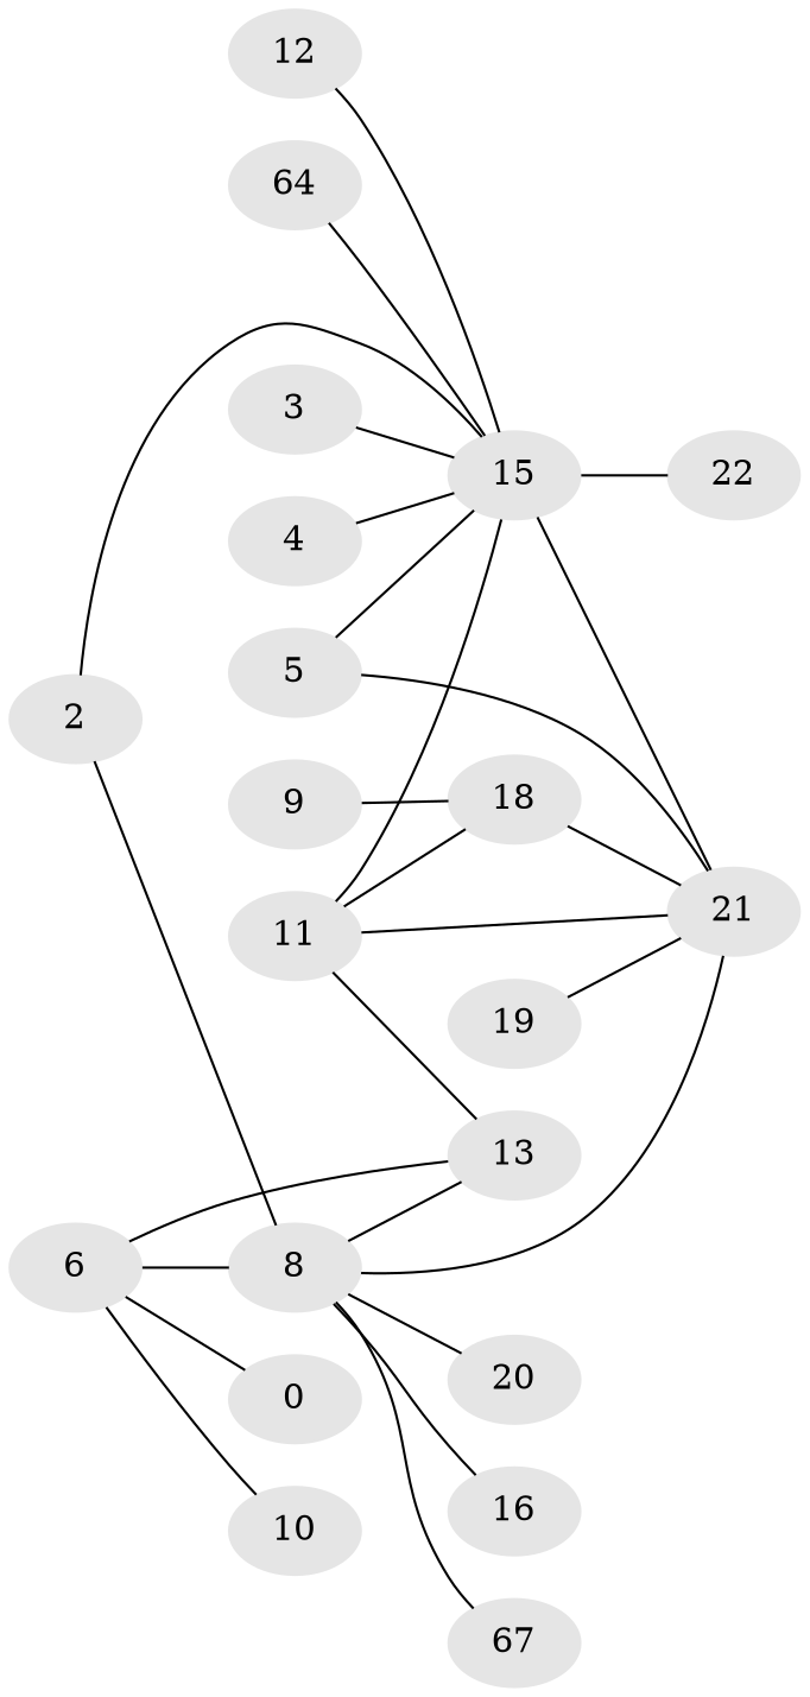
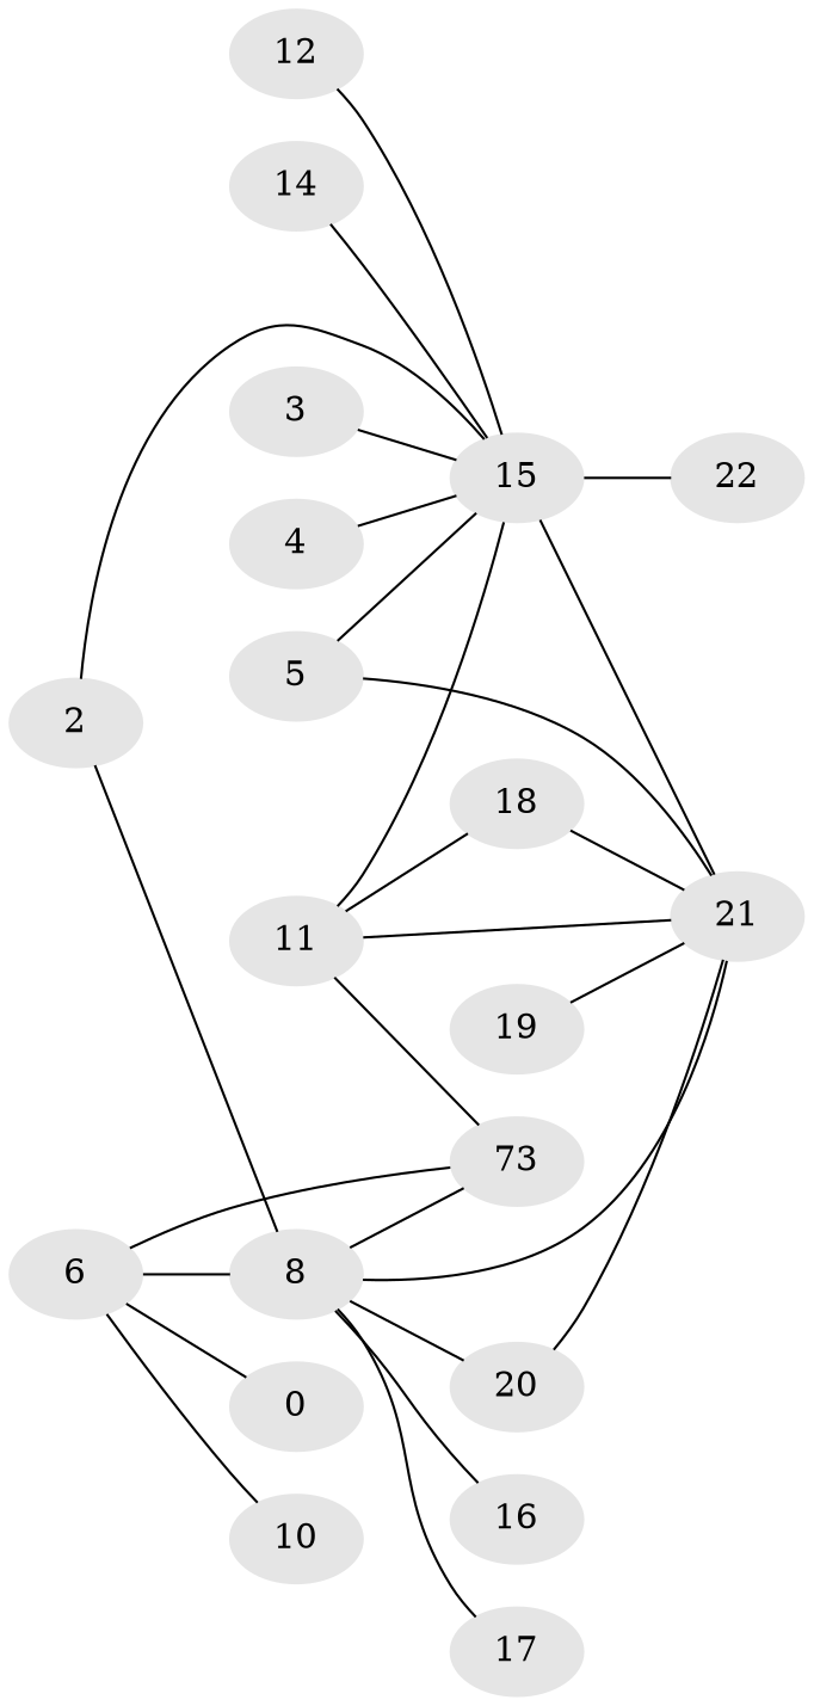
  graph {
    rankdir=LR
    node [color=gray90 style=filled]
    edge [weight=1.0]
    2
    8
    15
    21
-   13
+   13 [label=73]
    16
-   17 [label=67]
+   17
    20
    3
    22
    4
    5
    6
    n14 [label=0]
    10
    12
-   9
    18
    11
-   14 [label=64]
+   14
    19
    2 -- 8
    2 -- 15
    8 -- 21
    8 -- 13
    8 -- 16
    8 -- 17
    8 -- 20
    15 -- 21
    15 -- 22
+   20 -- 21
    3 -- 15
    4 -- 15
    5 -- 15
    5 -- 21
    6 -- 8 [weight=2.0]
    6 -- 13
    6 -- n14
    6 -- 10
    12 -- 15
-   9 -- 18
    18 -- 21
    11 -- 15
    11 -- 21 [weight=2.0]
    11 -- 13
    11 -- 18
    14 -- 15
    19 -- 21
  }
